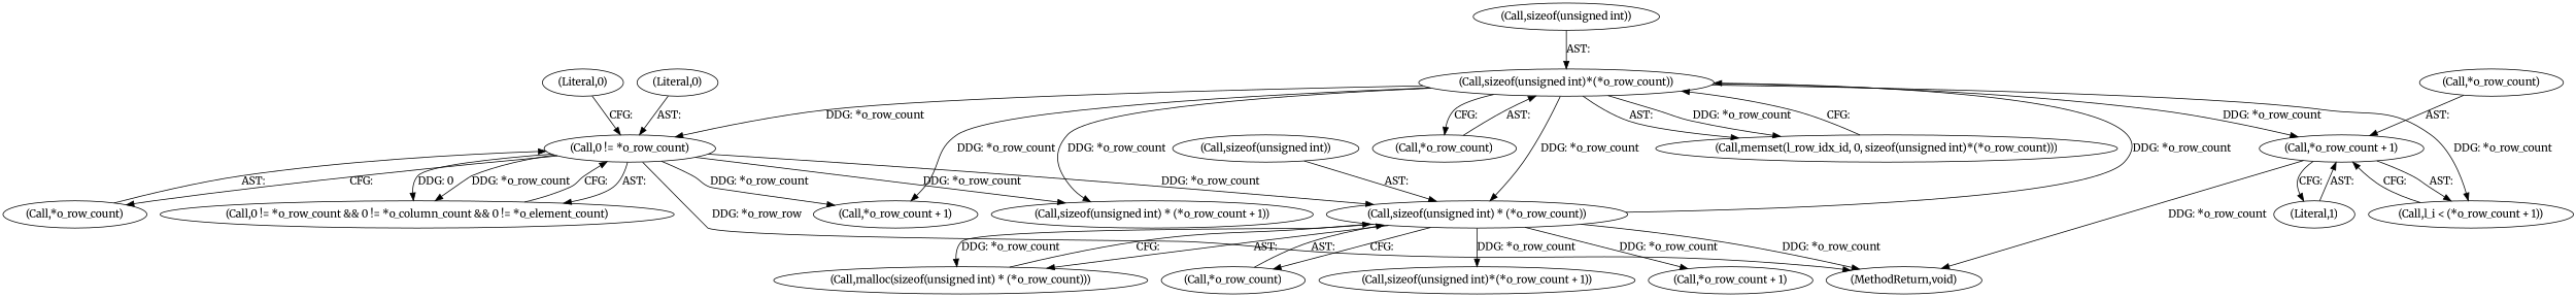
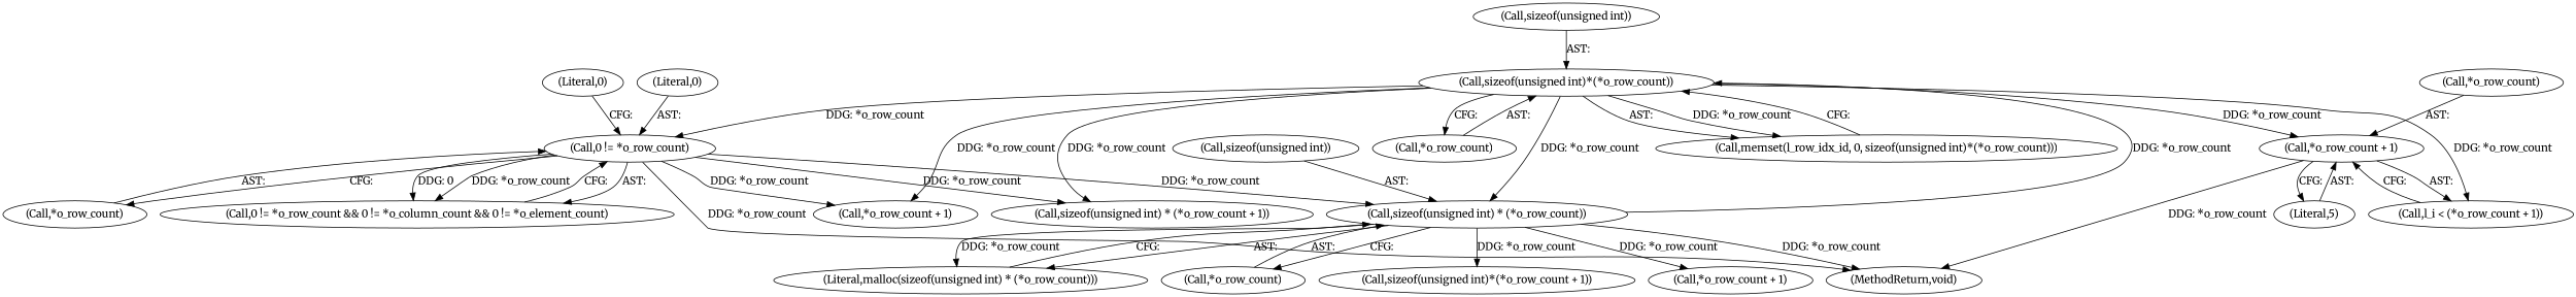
  digraph {
    fontname=Merriweather
    node [fontname=Merriweather]
    edge [fontname=Merriweather]
    n1 [label="(Call,*o_row_count + 1)"]
    n2 [label="(Call,l_i < (*o_row_count + 1))"]
-   n3 [label="(Literal,1)"]
+   n3 [label="(Literal,5)"]
    n4 [label="(MethodReturn,void)"]
    n5 [label="(Call,sizeof(unsigned int)*(*o_row_count))"]
    n6 [label="(Call,sizeof(unsigned int) * (*o_row_count))"]
    n7 [label="(Call,0 != *o_row_count)"]
    n8 [label="(Call,*o_row_count + 1)"]
    n9 [label="(Call,*o_row_count)"]
    n10 [label="(Call,sizeof(unsigned int) * (*o_row_count + 1))"]
    n11 [label="(Call,memset(l_row_idx_id, 0, sizeof(unsigned int)*(*o_row_count)))"]
-   n12 [label="(Call,malloc(sizeof(unsigned int) * (*o_row_count)))"]
+   n12 [label="(Literal,malloc(sizeof(unsigned int) * (*o_row_count)))"]
    n13 [label="(Call,*o_row_count)"]
    n14 [label="(Call,sizeof(unsigned int)*(*o_row_count + 1))"]
    n15 [label="(Call,*o_row_count + 1)"]
    n16 [label="(Call,*o_row_count)"]
    n17 [label="(Call,0 != *o_row_count && 0 != *o_column_count && 0 != *o_element_count)"]
    n18 [label="(Literal,0)"]
    n19 [label="(Call,sizeof(unsigned int))"]
    n20 [label="(Call,sizeof(unsigned int))"]
    n21 [label="(Literal,0)"]
    n22 [label="(Call,*o_row_count)"]
    n1 -> n2 [label="AST: "]
    n1 -> n3 [label="CFG: "]
    n1 -> n4 [label="DDG: *o_row_count"]
    n2 -> n1 [label="CFG: "]
    n3 -> n1 [label="AST: "]
    n5 -> n1 [label="DDG: *o_row_count"]
    n5 -> n2 [label="DDG: *o_row_count"]
    n5 -> n6 [label="DDG: *o_row_count"]
    n5 -> n7 [label="DDG: *o_row_count"]
    n5 -> n8 [label="DDG: *o_row_count"]
    n5 -> n9 [label="CFG: "]
    n5 -> n10 [label="DDG: *o_row_count"]
    n5 -> n11 [label="AST: "]
    n5 -> n11 [label="DDG: *o_row_count"]
    n6 -> n4 [label="DDG: *o_row_count"]
    n6 -> n5 [label="DDG: *o_row_count"]
    n6 -> n12 [label="AST: "]
    n6 -> n12 [label="DDG: *o_row_count"]
    n6 -> n13 [label="CFG: "]
    n6 -> n14 [label="DDG: *o_row_count"]
    n6 -> n15 [label="DDG: *o_row_count"]
-   n7 -> n4 [label="DDG: *o_row_row"]
+   n7 -> n4 [label="DDG: *o_row_count"]
    n7 -> n6 [label="DDG: *o_row_count"]
    n7 -> n8 [label="DDG: *o_row_count"]
    n7 -> n10 [label="DDG: *o_row_count"]
    n7 -> n16 [label="CFG: "]
    n7 -> n17 [label="AST: "]
    n7 -> n17 [label="DDG: 0"]
    n7 -> n17 [label="DDG: *o_row_count"]
    n9 -> n5 [label="AST: "]
    n11 -> n5 [label="CFG: "]
    n12 -> n6 [label="CFG: "]
    n13 -> n6 [label="AST: "]
    n16 -> n7 [label="AST: "]
    n17 -> n7 [label="CFG: "]
    n18 -> n7 [label="CFG: "]
    n19 -> n6 [label="AST: "]
    n20 -> n5 [label="AST: "]
    n21 -> n7 [label="AST: "]
    n22 -> n1 [label="AST: "]
  }
